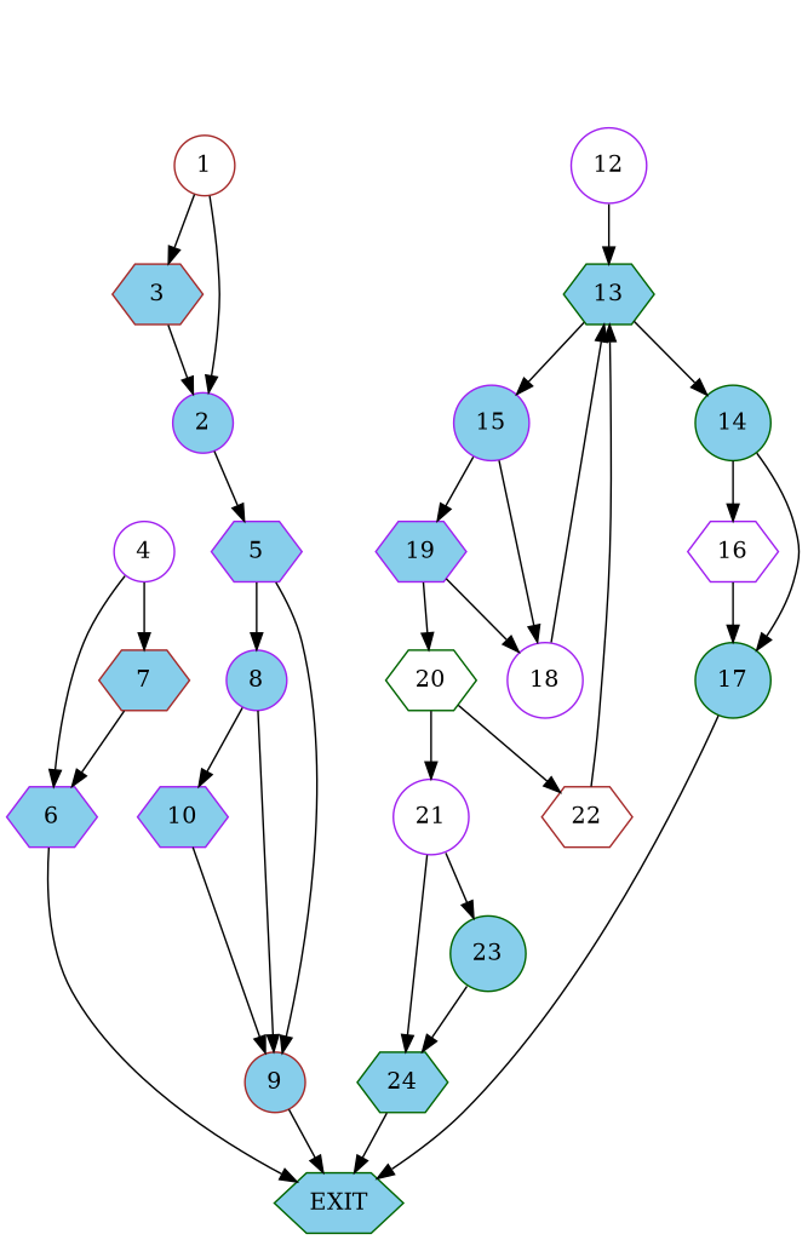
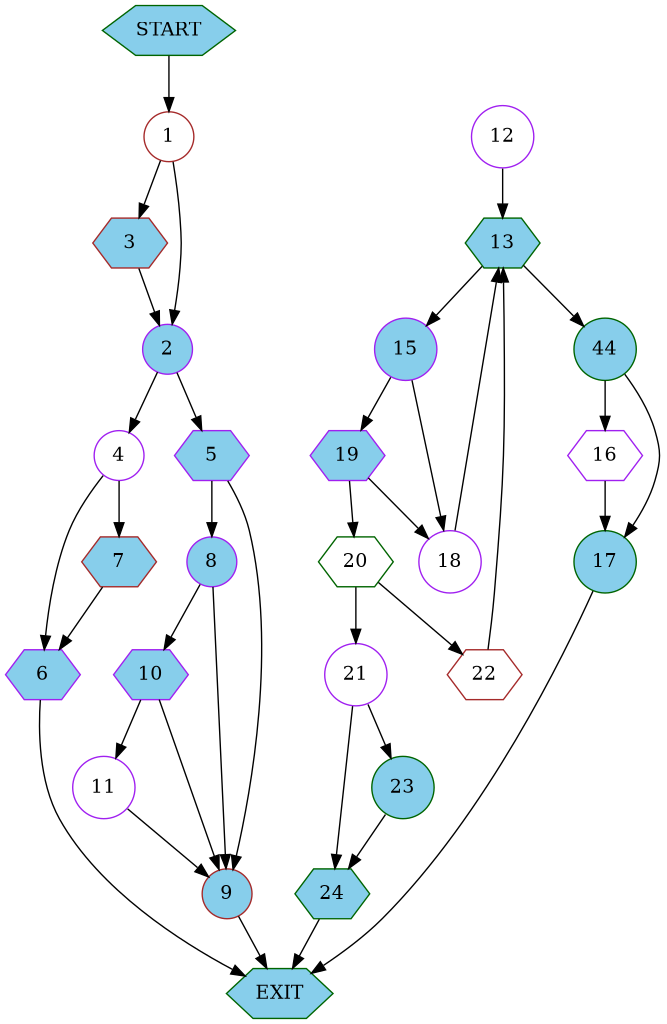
  digraph {
    node [color=purple fillcolor=skyblue shape=hexagon style=filled]
+   n1 [color=darkgreen label=START]
    1 [color=brown fillcolor=white shape=circle]
    2 [shape=circle]
    3 [color=brown]
    n5 [color=darkgreen label=EXIT]
    4 [fillcolor=white shape=circle]
    5
    6
    7 [color=brown]
    8 [shape=circle]
    9 [color=brown shape=circle]
    10
+   11 [fillcolor=white shape=circle]
    12 [fillcolor=white shape=circle]
    13 [color=darkgreen]
-   14 [color=darkgreen shape=circle]
+   14 [color=darkgreen shape=circle label=44]
    15 [shape=circle]
    16 [fillcolor=white]
    17 [color=darkgreen shape=circle]
    18 [fillcolor=white shape=circle]
    19
    20 [color=darkgreen fillcolor=white]
    21 [fillcolor=white shape=circle]
    22 [color=brown fillcolor=white]
    23 [color=darkgreen shape=circle]
    24 [color=darkgreen]
+   n1 -> 1
    1 -> 2
    1 -> 3
+   2 -> 4
    2 -> 5
    3 -> 2
    4 -> 6
    4 -> 7
    5 -> 8
    5 -> 9
    6 -> n5
    7 -> 6
    8 -> 9
    8 -> 10
    9 -> n5
    10 -> 9
+   10 -> 11
+   11 -> 9
    12 -> 13
    13 -> 14
    13 -> 15
    14 -> 16
    14 -> 17
    15 -> 18
    15 -> 19
    16 -> 17
    17 -> n5
    18 -> 13
    19 -> 18
    19 -> 20
    20 -> 21
    20 -> 22
    21 -> 23
    21 -> 24
    22 -> 13
    23 -> 24
    24 -> n5
  }
